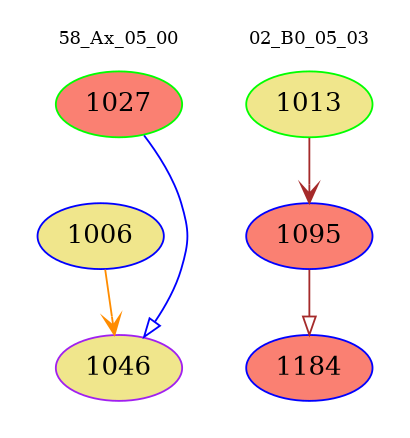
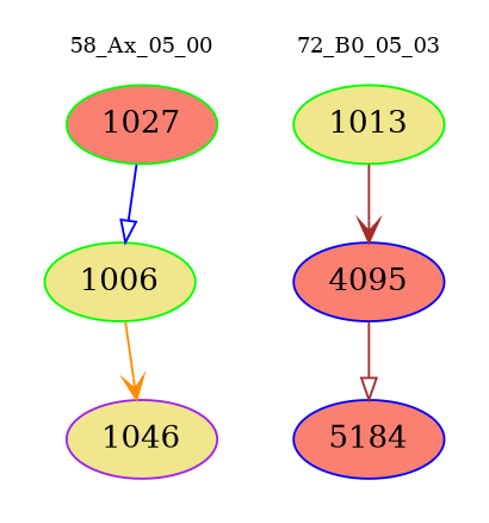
  digraph {
    node [color=blue fillcolor=salmon style=filled]
    edge [arrowhead=onormal color=brown]
    n1 [color=green label=1027]
-   n2 [fillcolor=khaki label=1006]
+   n2 [color=green fillcolor=khaki label=1006]
    n3 [color=purple fillcolor=khaki label=1046]
    n4 [color=green fillcolor=khaki label=1013]
-   n5 [label=1095]
-   n6 [label=1184]
+   n5 [label=4095]
+   n6 [label=5184]
    subgraph cluster_1 {
      color=white
      fontsize=10
      label="58_Ax_05_00"
      n1
      n2
      n3
    }
    subgraph cluster_2 {
      color=white
      fontsize=10
-     label="02_B0_05_03"
+     label="72_B0_05_03"
      n4
      n5
      n6
    }
-   n1 -> n3 [color=blue]
+   n1 -> n2 [color=blue]
    n2 -> n3 [arrowhead=vee color=darkorange]
    n4 -> n5 [arrowhead=vee]
    n5 -> n6
  }
